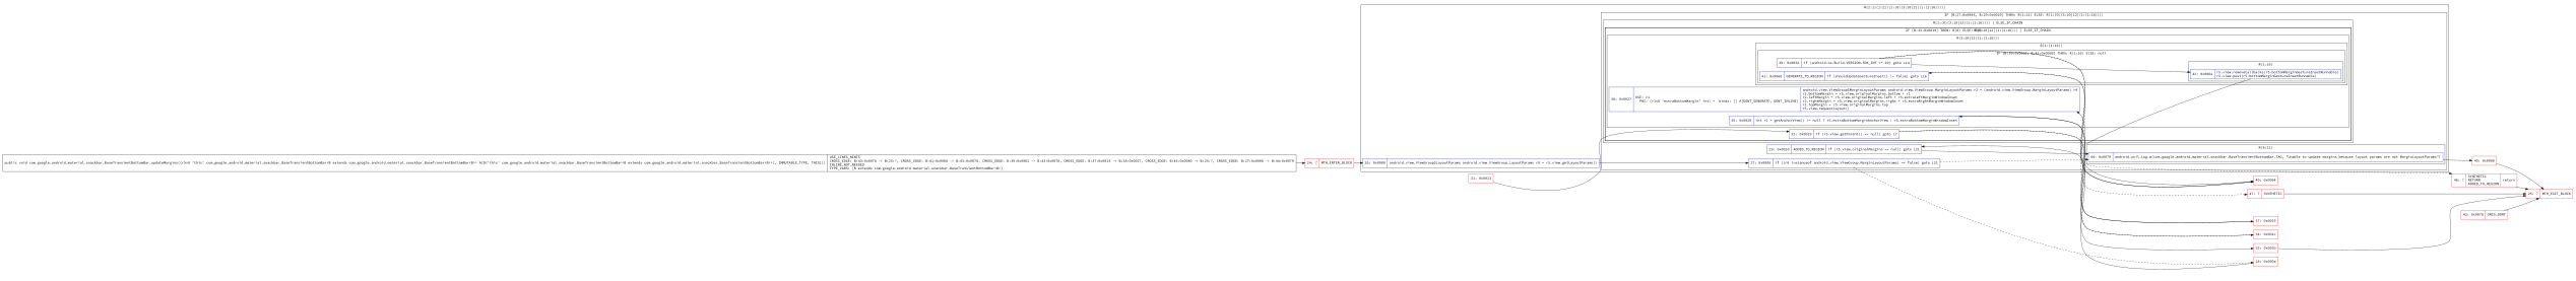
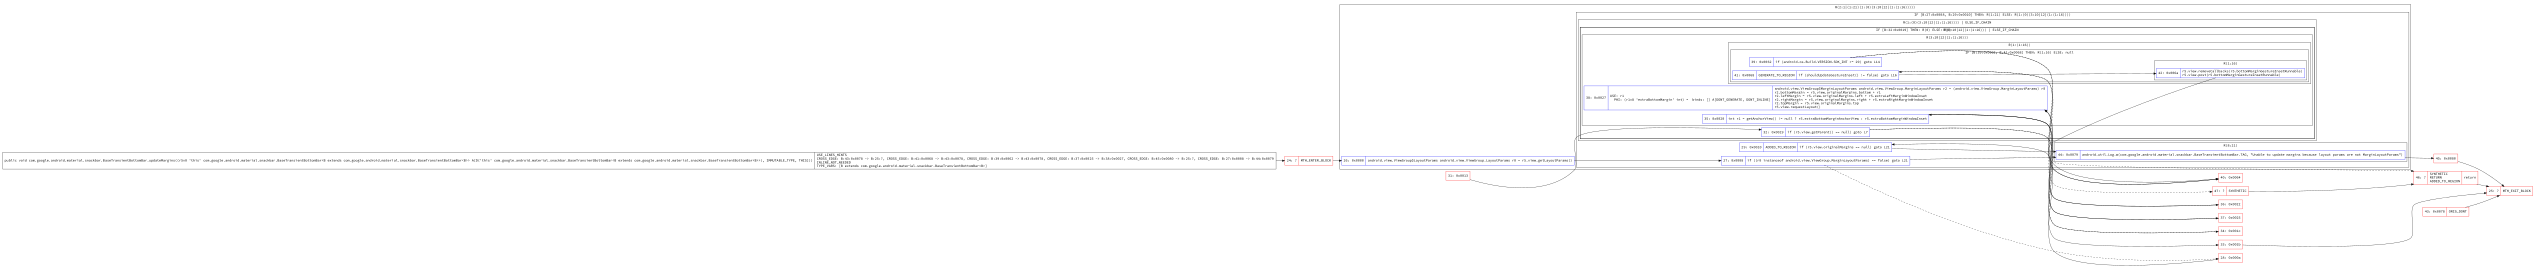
  digraph {
    fontname="Source Code Pro"
    rankdir=LR
    node [color=red fontname="Source Code Pro" shape=record]
    edge [fontname="Source Code Pro"]
    n1 [color=blue label="{44\:\ 0x0079|android.util.Log.w(com.google.android.material.snackbar.BaseTransientBottomBar.TAG, \"Unable to update margins because layout params are not MarginLayoutParams\")\l}"]
    n2 [color=blue label="{42\:\ 0x006a|r5.view.removeCallbacks(r5.bottomMarginGestureInsetRunnable)\lr5.view.post(r5.bottomMarginGestureInsetRunnable)\l}"]
    n3 [color=blue label="{39\:\ 0x0062|if (android.os.Build.VERSION.SDK_INT \>= 29) goto L14\l}"]
    n4 [color=blue label="{41\:\ 0x0068|GENERATE_TO_REGION\l|if (shouldUpdateGestureInset() != false) goto L16\l}"]
    n5 [color=blue label="{35\:\ 0x0020|int r1 = getAnchorView() != null ? r5.extraBottomMarginAnchorView : r5.extraBottomMarginWindowInset\l}"]
    n6 [color=blue label="{38\:\ 0x0027|USE: r1 \l  PHI: (r1v8 'extraBottomMargin' int) =  binds: [] A[DONT_GENERATE, DONT_INLINE]\l|android.view.ViewGroup$MarginLayoutParams android.view.ViewGroup.MarginLayoutParams r2 = (android.view.ViewGroup.MarginLayoutParams) r0\lr2.bottomMargin = r5.view.originalMargins.bottom + r1\lr2.leftMargin = r5.view.originalMargins.left + r5.extraLeftMarginWindowInset\lr2.rightMargin = r5.view.originalMargins.right + r5.extraRightMarginWindowInset\lr2.topMargin = r5.view.originalMargins.top\lr5.view.requestLayout()\l}"]
    n7 [color=blue label="{32\:\ 0x0019|if (r5.view.getParent() == null) goto L7\l}"]
    n8 [color=blue label="{27\:\ 0x0008|if ((r0 instanceof android.view.ViewGroup.MarginLayoutParams) == false) goto L21\l}"]
    n9 [color=blue label="{29\:\ 0x0010|ADDED_TO_REGION\l|if (r5.view.originalMargins == null) goto L21\l}"]
    n10 [color=blue label="{26\:\ 0x0000|android.view.ViewGroup$LayoutParams android.view.ViewGroup.LayoutParams r0 = r5.view.getLayoutParams()\l}"]
    n11 [label="{45\:\ 0x0080}"]
    n12 [label="{40\:\ 0x0064}"]
    n13 [label="{46\:\ ?|SYNTHETIC\lRETURN\lADDED_TO_REGION\l|return\l}"]
    n14 [label="{47\:\ ?|SYNTHETIC\l}"]
+   n15 [label="{36\:\ 0x0022}"]
    n16 [label="{37\:\ 0x0025}"]
    n17 [label="{33\:\ 0x001b}"]
    n18 [label="{34\:\ 0x001c}"]
    n19 [label="{28\:\ 0x000a}"]
    n20 [label="{31\:\ 0x0013}"]
    n21 [label="{25\:\ ?|MTH_EXIT_BLOCK\l}"]
    n22 [label="{43\:\ 0x0078|ORIG_DONT\l}"]
    n23 [label="{24\:\ ?|MTH_ENTER_BLOCK\l}"]
    n24 [label="{public void com.google.android.material.snackbar.BaseTransientBottomBar.updateMargins((r5v0 'this' com.google.android.material.snackbar.BaseTransientBottomBar\<B extends com.google.android.material.snackbar.BaseTransientBottomBar\<B\>\> A[D('this' com.google.android.material.snackbar.BaseTransientBottomBar\<B extends com.google.android.material.snackbar.BaseTransientBottomBar\<B\>\>), IMMUTABLE_TYPE, THIS]))  | USE_LINES_HINTS\lCROSS_EDGE: B:43:0x0078 \-\> B:25:?, CROSS_EDGE: B:41:0x0068 \-\> B:43:0x0078, CROSS_EDGE: B:39:0x0062 \-\> B:43:0x0078, CROSS_EDGE: B:37:0x0025 \-\> B:38:0x0027, CROSS_EDGE: B:45:0x0080 \-\> B:25:?, CROSS_EDGE: B:27:0x0008 \-\> B:44:0x0079\lINLINE_NOT_NEEDED\lTYPE_VARS: [B extends com.google.android.material.snackbar.BaseTransientBottomBar\<B\>]\l}" color=""]
    subgraph cluster_1 {
      label="R(2:1|(1:21)(1:(0)(3:10|12|(1:(1:16)))))"
      n10
      subgraph cluster_2 {
        label="IF [B:27:0x0008, B:29:0x0010] THEN: R(1:21) ELSE: R(1:(0)(3:10|12|(1:(1:16))))"
        n8
        n9
        subgraph cluster_3 {
          label="R(8:21)"
          n1
        }
        subgraph cluster_4 {
          label="R(1:(0)(3:10|12|(1:(1:16)))) | ELSE_IF_CHAIN\l"
          subgraph cluster_5 {
            label="IF [B:32:0x0019] THEN: R(0) ELSE: R(3:10|12|(1:(1:16))) | ELSE_IF_CHAIN\l"
            n7
            subgraph cluster_6 {
              label="R(0)"
            }
            subgraph cluster_7 {
              label="R(3:10|12|(1:(1:16)))"
              n5
              n6
              subgraph cluster_8 {
                label="R(1:(1:16))"
                subgraph cluster_9 {
                  label="IF [B:39:0x0062, B:41:0x0068] THEN: R(1:16) ELSE: null"
                  n3
                  n4
                  subgraph cluster_10 {
                    label="R(1:16)"
                    n2
                  }
                }
              }
            }
          }
        }
      }
    }
    n1 -> n11
    n2 -> n12
    n3 -> n12
    n3 -> n13 [style=dashed]
-   n3 -> n2
+   n4 -> n2
    n4 -> n14 [style=dashed]
+   n5 -> n15
    n5 -> n16
    n7 -> n17
    n7 -> n18 [style=dashed]
-   n8 -> n1 [style=dashed]
+   n8 -> n1
    n8 -> n19 [style=dashed]
    n9 -> n1
    n10 -> n8
    n11 -> n21
    n12 -> n4
    n13 -> n21
-   n14 -> n21
+   n14 -> n13
+   n15 -> n6
    n16 -> n6
    n17 -> n21
    n18 -> n5
    n19 -> n9
    n20 -> n7
    n22 -> n21
    n23 -> n10
    n24 -> n23
  }
